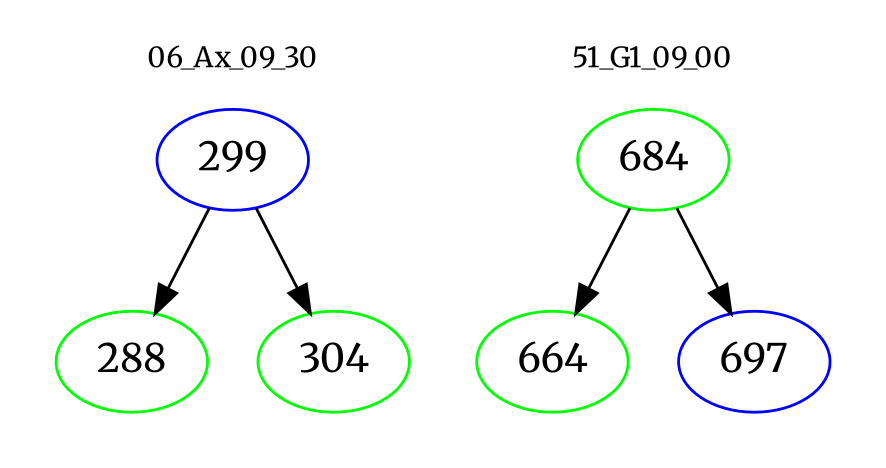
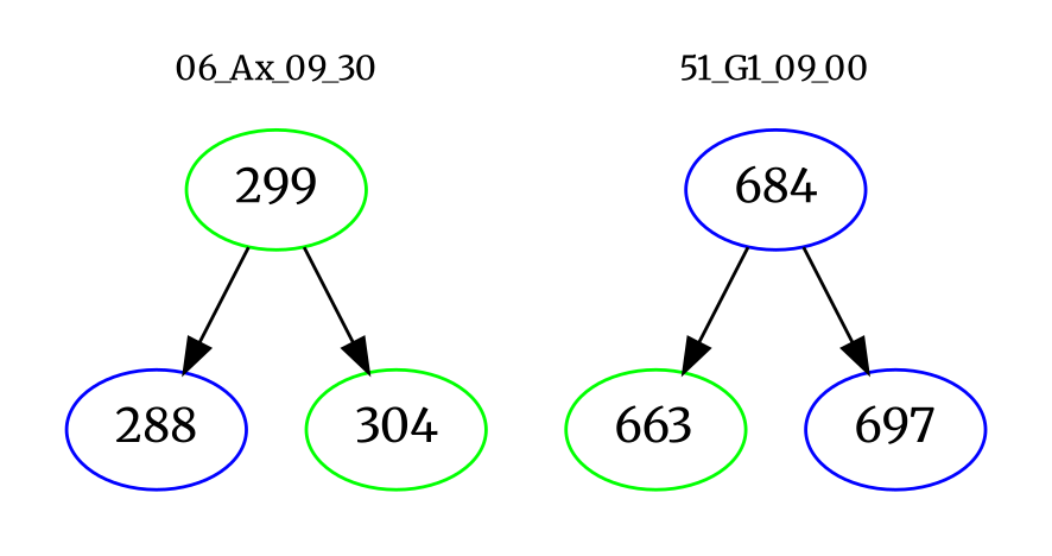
  digraph {
    fontname=Merriweather
    node [color=blue fontname=Merriweather]
    edge [color=black fontname=Merriweather]
-   n1 [label=299]
-   n2 [color=green label=288]
+   n1 [color=green label=299]
+   n2 [label=288]
    n3 [color=green label=304]
-   n4 [color=green label=684]
-   n5 [color=green label=664]
+   n4 [label=684]
+   n5 [color=green label=663]
    n6 [label=697]
    subgraph cluster_1 {
      color=white
      fontsize=10
      label="06_Ax_09_30"
      n1
      n2
      n3
    }
    subgraph cluster_2 {
      color=white
      fontsize=10
      label="51_G1_09_00"
      n4
      n5
      n6
    }
    n1 -> n2
    n1 -> n3
    n4 -> n5
    n4 -> n6
  }
